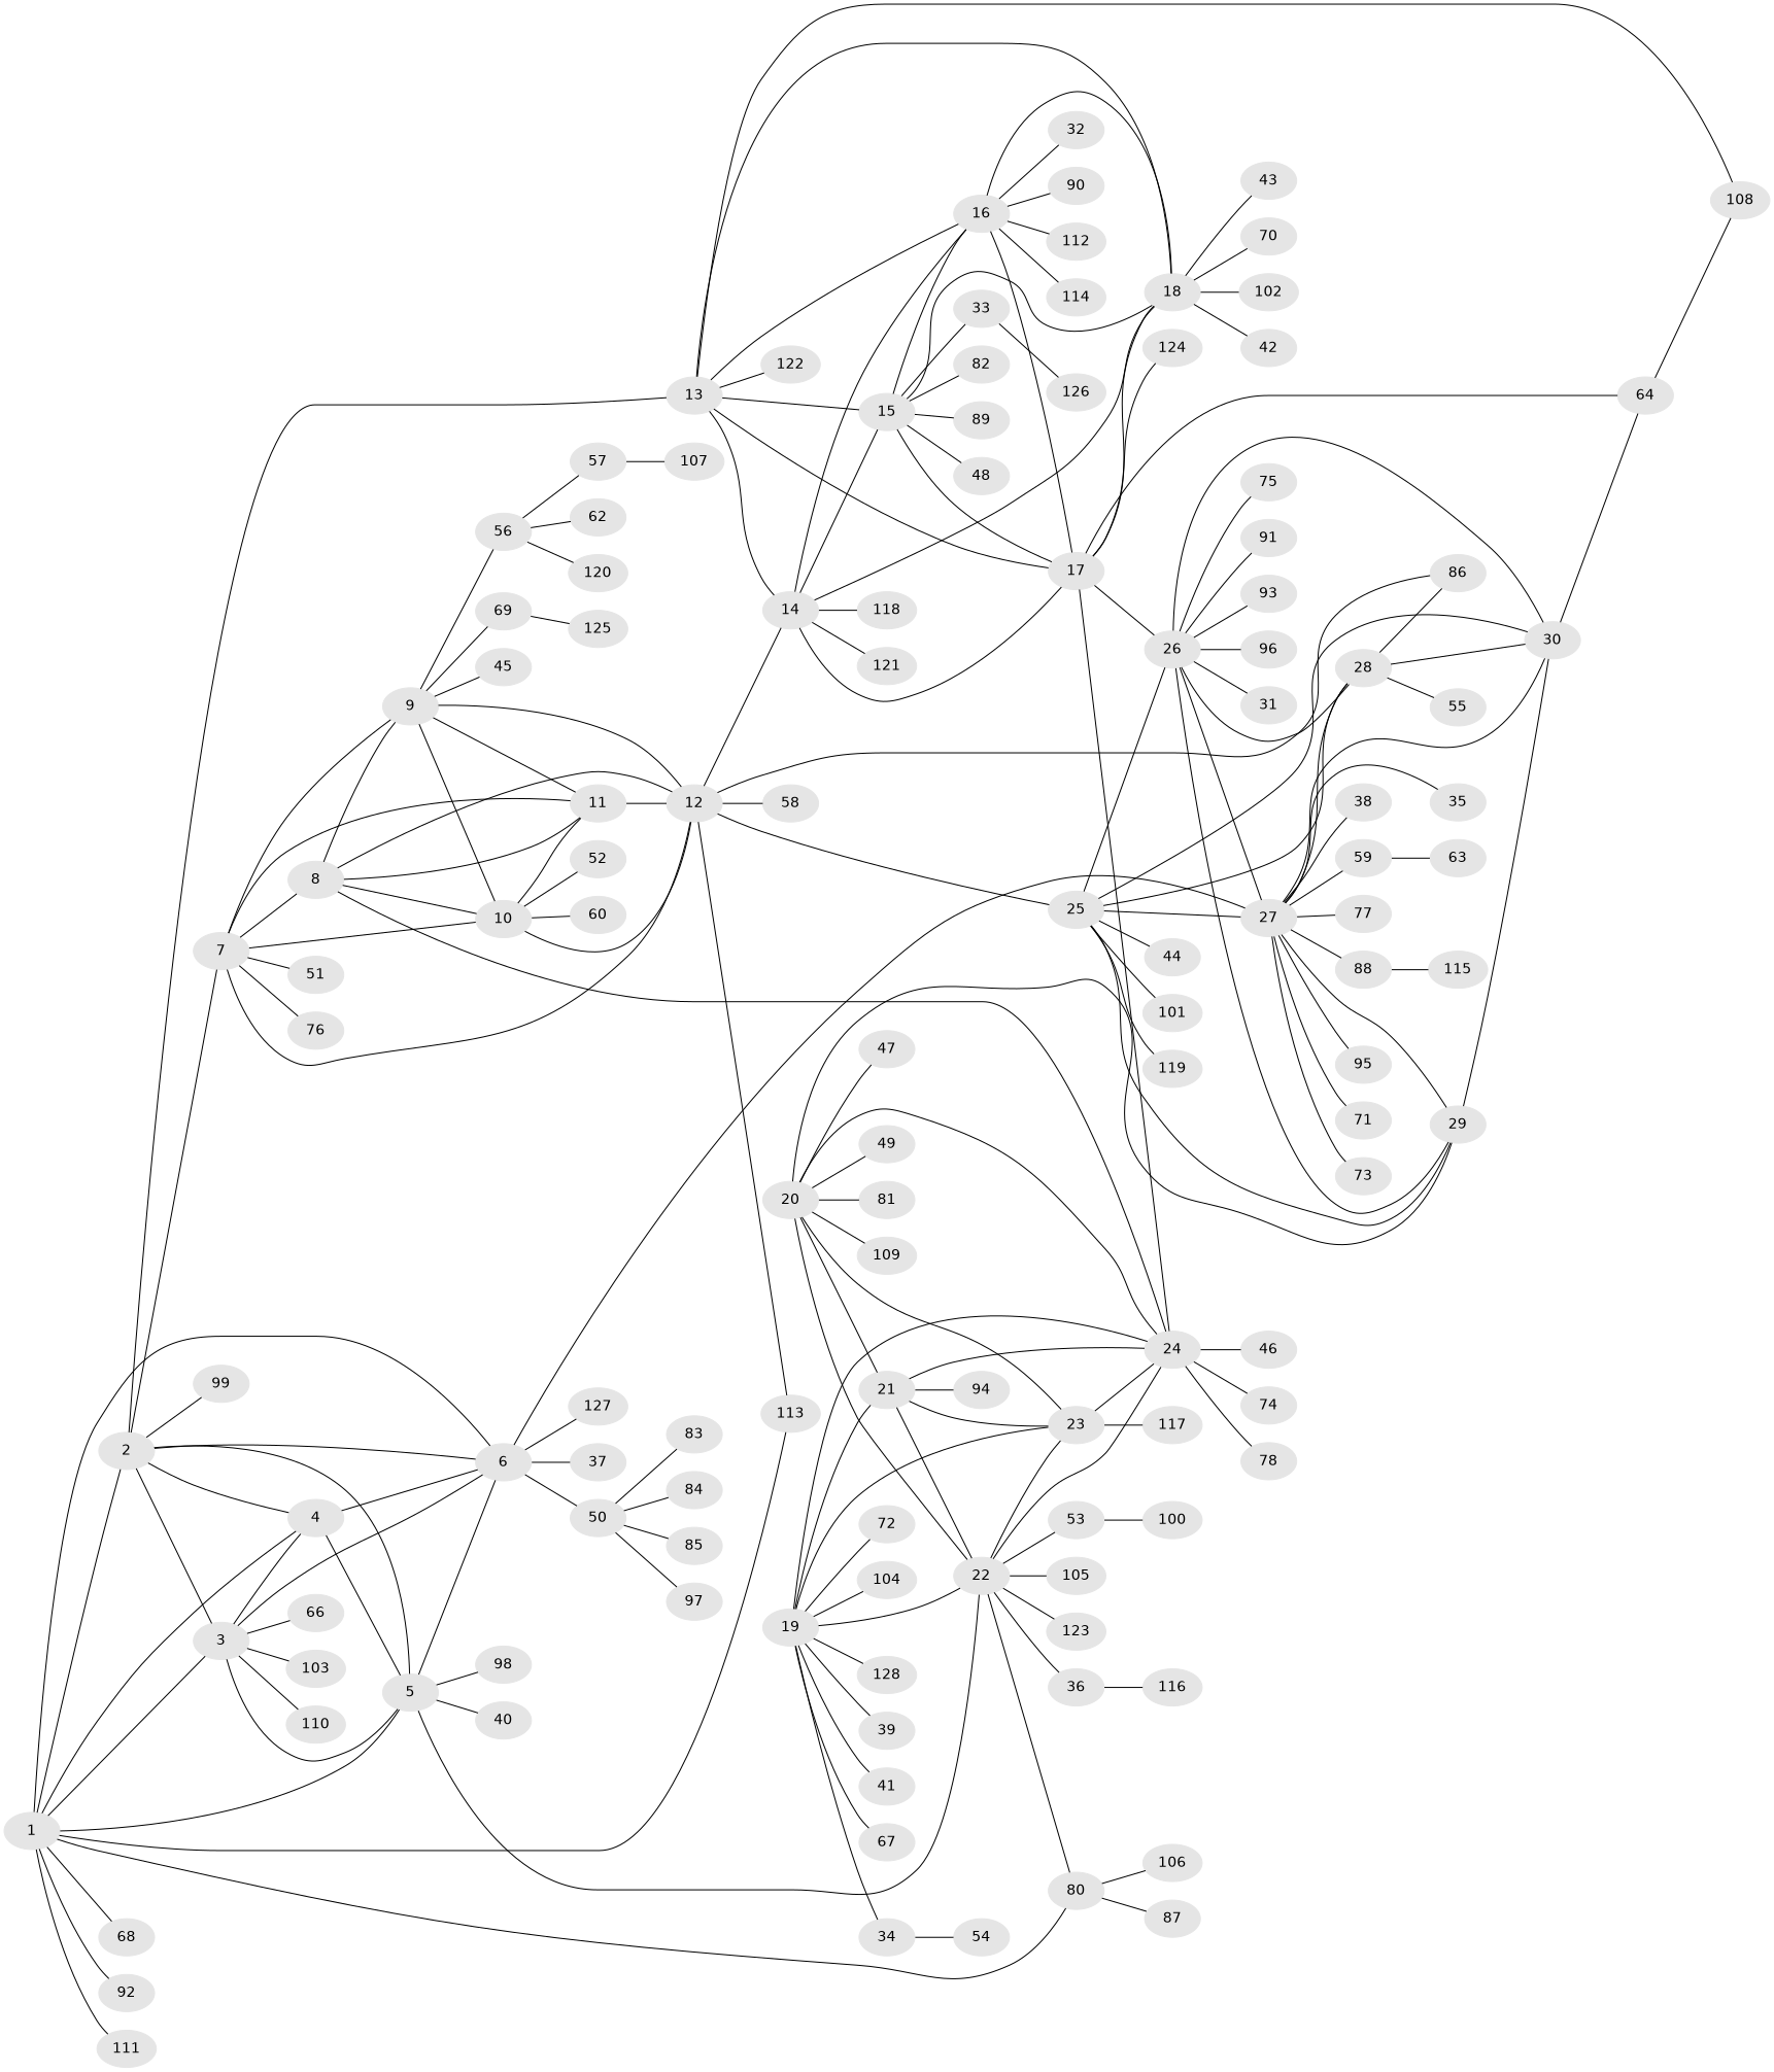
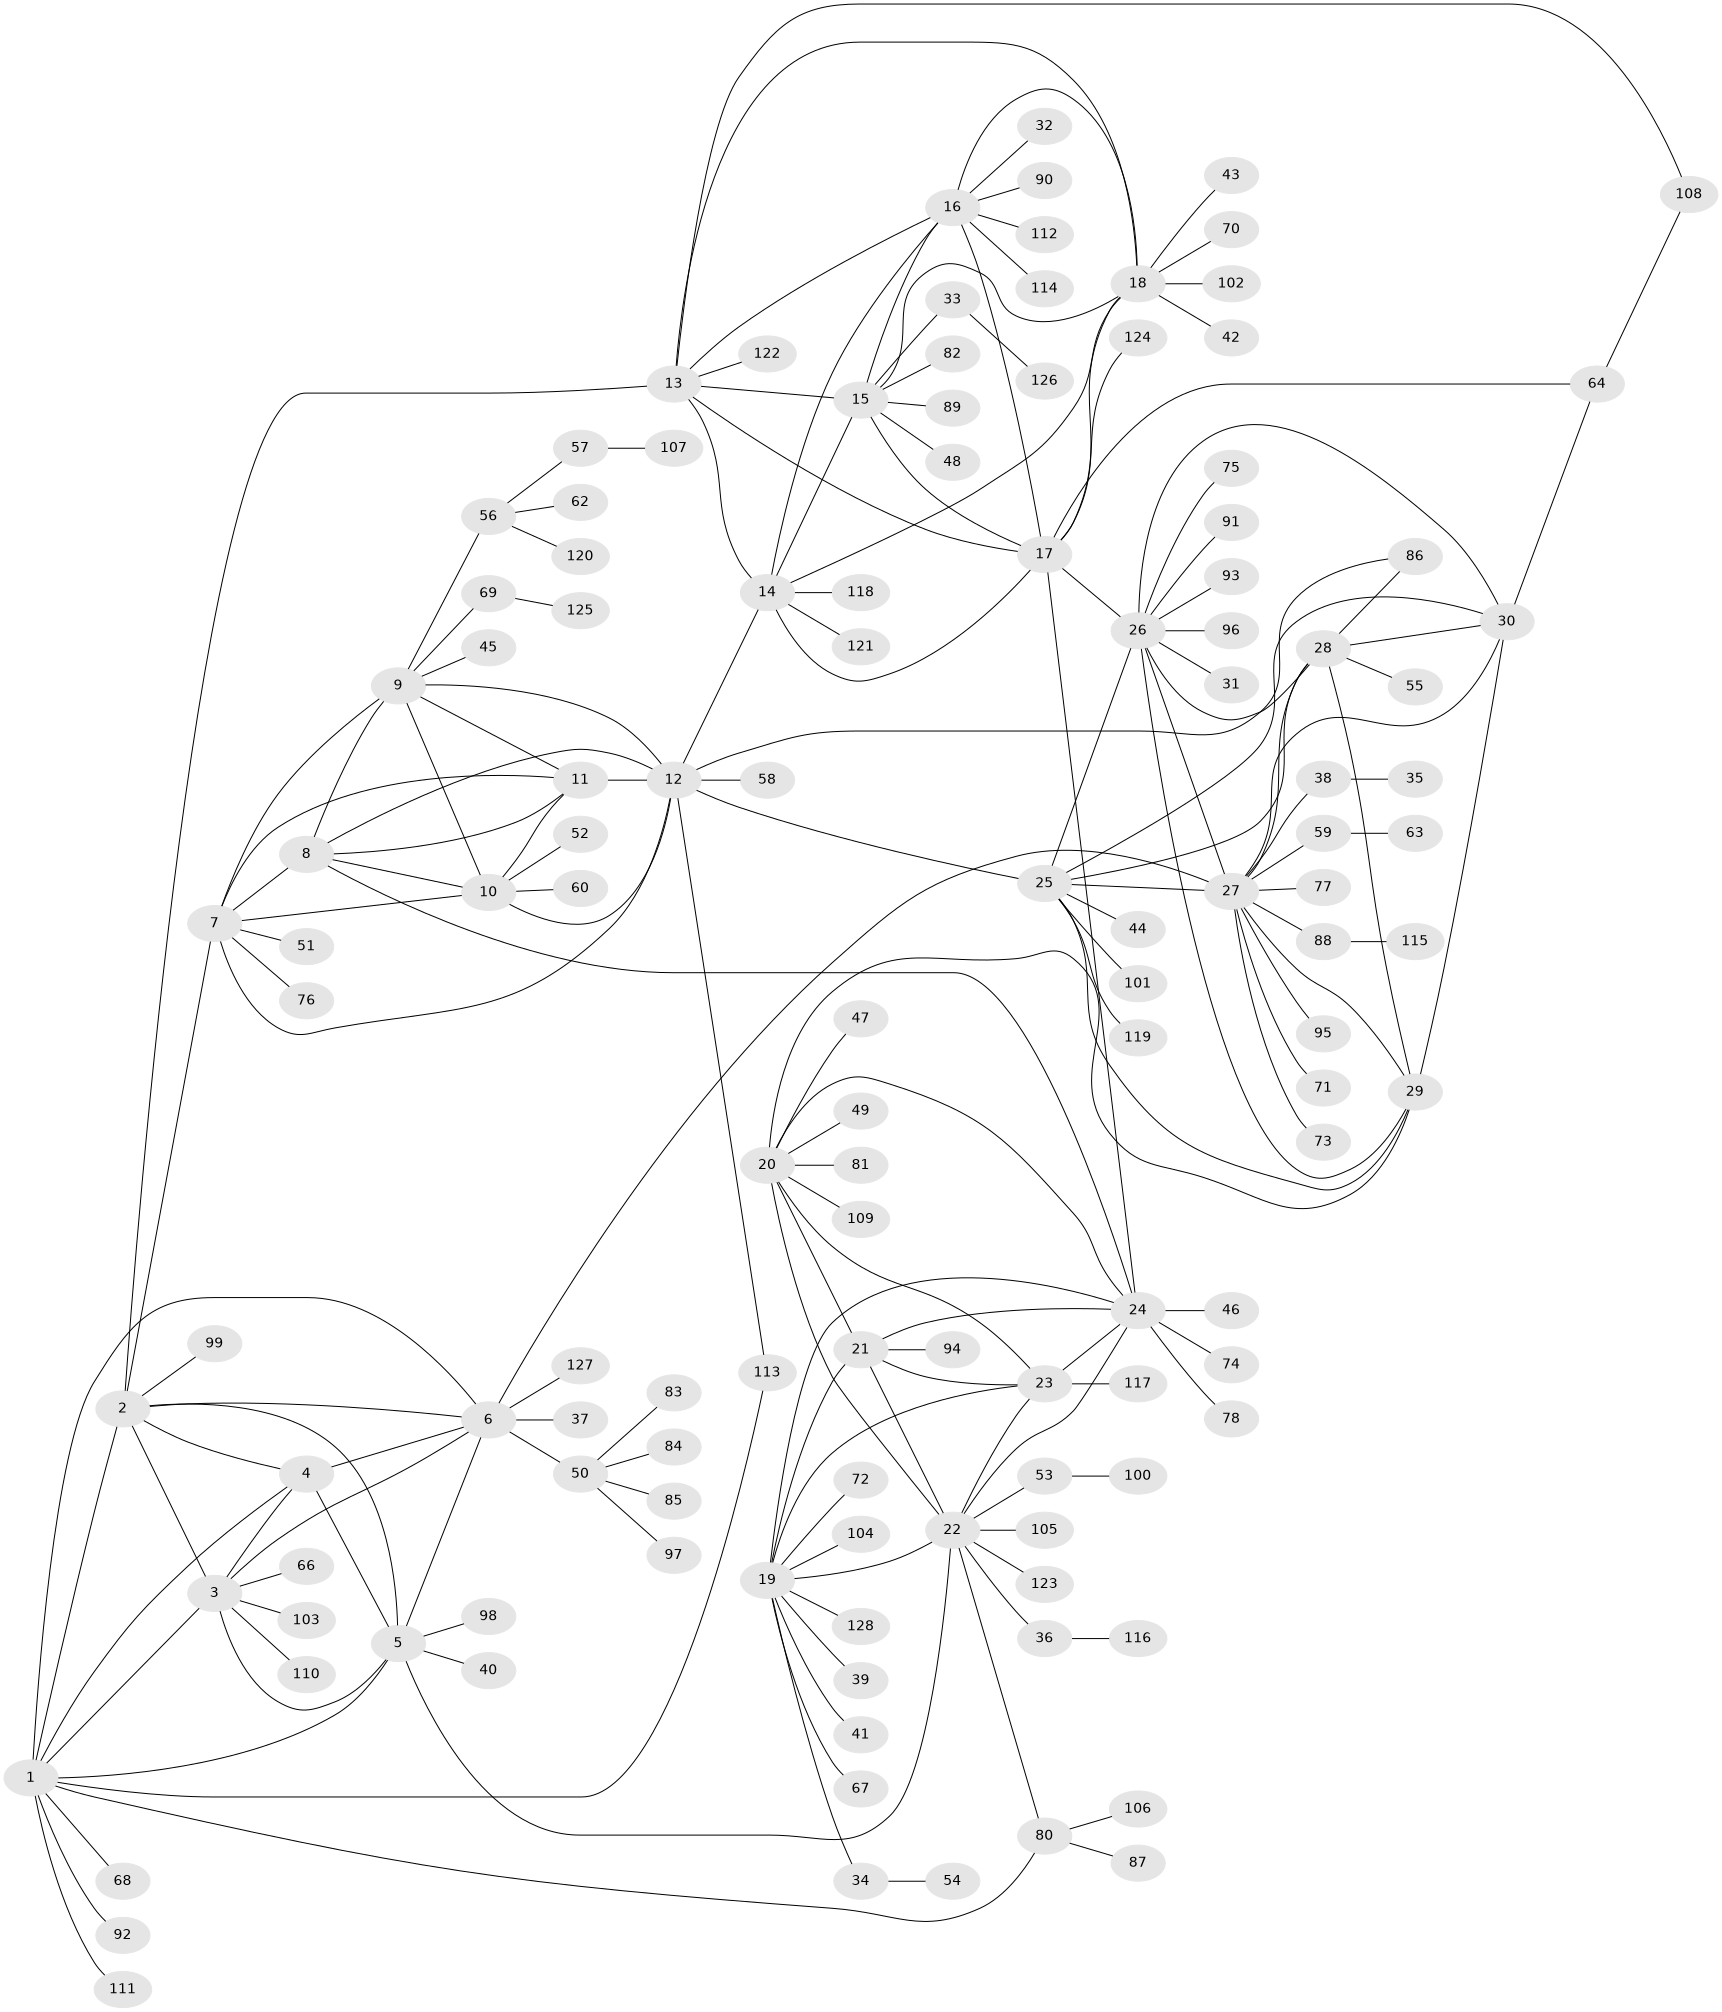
  graph {
    fontname="DejaVu Sans"
    rankdir=LR
    node [color=gray90 fontname="DejaVu Sans" style=filled]
    edge [fontname="DejaVu Sans"]
    1
    2
    3
    4
    5
    6
    68
    80
    92
    111
    113
    7
    13
    99
    66
    103
    110
    22
    40
    98
    27
    37
    50
    127
    87
    106
    8
    9
    10
    11
    12
    51
    76
    14
    15
    16
    17
    18
    108
    122
    24
    23
    36
    53
    105
    123
    29
    28
    30
    35
    38
    59
    71
    73
    77
    88
    95
    83
    84
    85
    97
    45
    56
    69
    52
    60
    25
    58
    86
    46
    74
    78
    57
    62
    120
    125
    118
    121
    26
    44
    101
    119
    33
    48
    82
    89
    32
    90
    112
    114
    64
    124
    42
    43
    70
    102
    126
    31
    75
    91
    93
    96
    19
    21
    34
    39
    41
    67
    72
    104
    128
    20
    47
    49
    81
    109
    94
    117
    54
    116
    100
    55
    63
    115
    107
    1 -- 2
    1 -- 3
    1 -- 4
    1 -- 5
    1 -- 6
    1 -- 68
    1 -- 80
    1 -- 92
    1 -- 111
    1 -- 113
    2 -- 3
    2 -- 4
    2 -- 5
    2 -- 6
    2 -- 7
    2 -- 13
    2 -- 99
    3 -- 4
    3 -- 5
    3 -- 6
    3 -- 66
    3 -- 103
    3 -- 110
    4 -- 5
    4 -- 6
    5 -- 6
    5 -- 22
    5 -- 40
    5 -- 98
    6 -- 27
    6 -- 37
    6 -- 50
    6 -- 127
    80 -- 87
    80 -- 106
    7 -- 8
    7 -- 9
    7 -- 10
    7 -- 11
    7 -- 12
    7 -- 51
    7 -- 76
    13 -- 14
    13 -- 15
    13 -- 16
    13 -- 17
    13 -- 18
    13 -- 108
    13 -- 122
    22 -- 80
    22 -- 24
    22 -- 23
    22 -- 36
    22 -- 53
    22 -- 105
    22 -- 123
    27 -- 29
    27 -- 28
    27 -- 30
-   27 -- 35
+   38 -- 35
    27 -- 38
    27 -- 59
    27 -- 71
    27 -- 73
    27 -- 77
    27 -- 88
    27 -- 95
    50 -- 83
    50 -- 84
    50 -- 85
    50 -- 97
    8 -- 9
    8 -- 10
    8 -- 11
    8 -- 12
    8 -- 24
    9 -- 10
    9 -- 11
    9 -- 12
    9 -- 45
    9 -- 56
    9 -- 69
    10 -- 11
    10 -- 12
    10 -- 52
    10 -- 60
    11 -- 12
    12 -- 113
    12 -- 14
    12 -- 25
    12 -- 58
    12 -- 86
    14 -- 15
    14 -- 16
    14 -- 17
    14 -- 18
    14 -- 118
    14 -- 121
    15 -- 16
    15 -- 17
    15 -- 18
    15 -- 33
    15 -- 48
    15 -- 82
    15 -- 89
    16 -- 17
    16 -- 18
    16 -- 32
    16 -- 90
    16 -- 112
    16 -- 114
    17 -- 18
    17 -- 24
    17 -- 26
    17 -- 64
    17 -- 124
    18 -- 42
    18 -- 43
    18 -- 70
    18 -- 102
    24 -- 46
    24 -- 74
    24 -- 78
    23 -- 24
    23 -- 117
    36 -- 116
    53 -- 100
    29 -- 30
+   28 -- 29
    28 -- 30
    28 -- 86
    28 -- 55
    30 -- 64
    59 -- 63
    88 -- 115
    56 -- 57
    56 -- 62
    56 -- 120
    69 -- 125
    25 -- 27
    25 -- 29
    25 -- 28
    25 -- 30
    25 -- 26
    25 -- 44
    25 -- 101
    25 -- 119
    57 -- 107
    26 -- 27
    26 -- 29
    26 -- 28
    26 -- 30
    26 -- 31
    26 -- 75
    26 -- 91
    26 -- 93
    26 -- 96
    33 -- 126
    64 -- 108
    19 -- 22
    19 -- 24
    19 -- 23
    19 -- 21
    19 -- 34
    19 -- 39
    19 -- 41
    19 -- 67
    19 -- 72
    19 -- 104
    19 -- 128
    21 -- 22
    21 -- 24
    21 -- 23
    21 -- 94
    34 -- 54
    20 -- 22
    20 -- 24
    20 -- 23
    20 -- 29
    20 -- 21
    20 -- 47
    20 -- 49
    20 -- 81
    20 -- 109
  }
